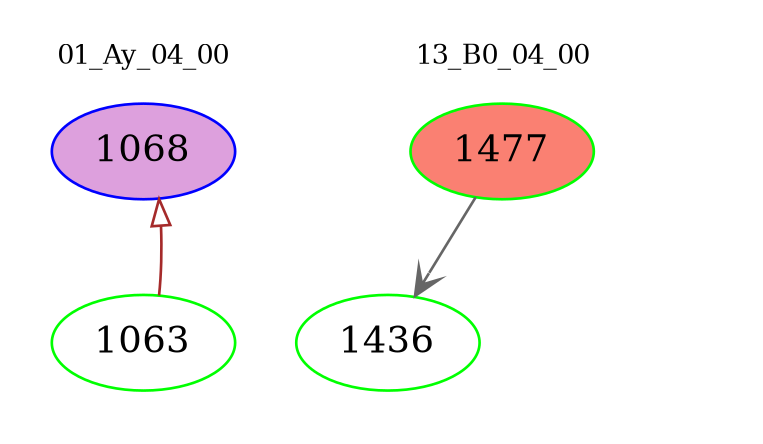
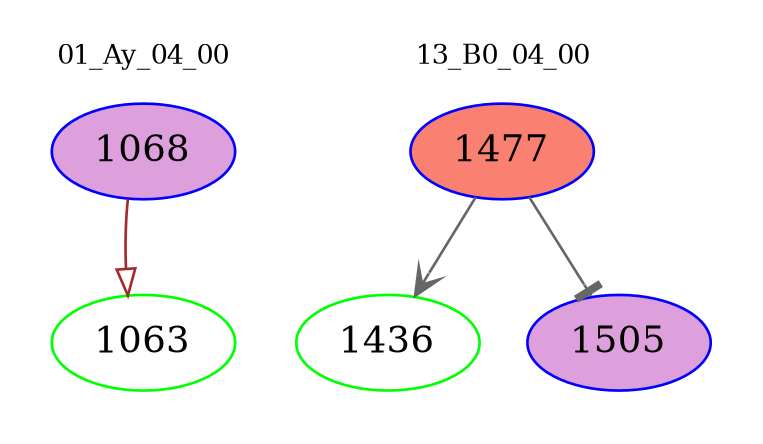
  digraph {
    node [color=blue fillcolor=plum style=filled]
    edge [color=gray40 style=solid]
    n1 [label=1068]
    n2 [color=green fillcolor=white label=1063]
-   n3 [color=green fillcolor=salmon label=1477]
+   n3 [fillcolor=salmon label=1477]
    n4 [color=green fillcolor=white label=1436]
+   n5 [label=1505]
    subgraph cluster_1 {
      color=white
      fontsize=10
      label="01_Ay_04_00"
      n1
      n2
    }
    subgraph cluster_2 {
      color=white
      fontsize=10
      label="13_B0_04_00"
      n3
      n4
+     n5
    }
-   n2 -> n1 [arrowhead=onormal color=brown]
+   n1 -> n2 [arrowhead=onormal color=brown]
    n3 -> n4 [arrowhead=vee]
+   n3 -> n5 [arrowhead=tee]
  }
